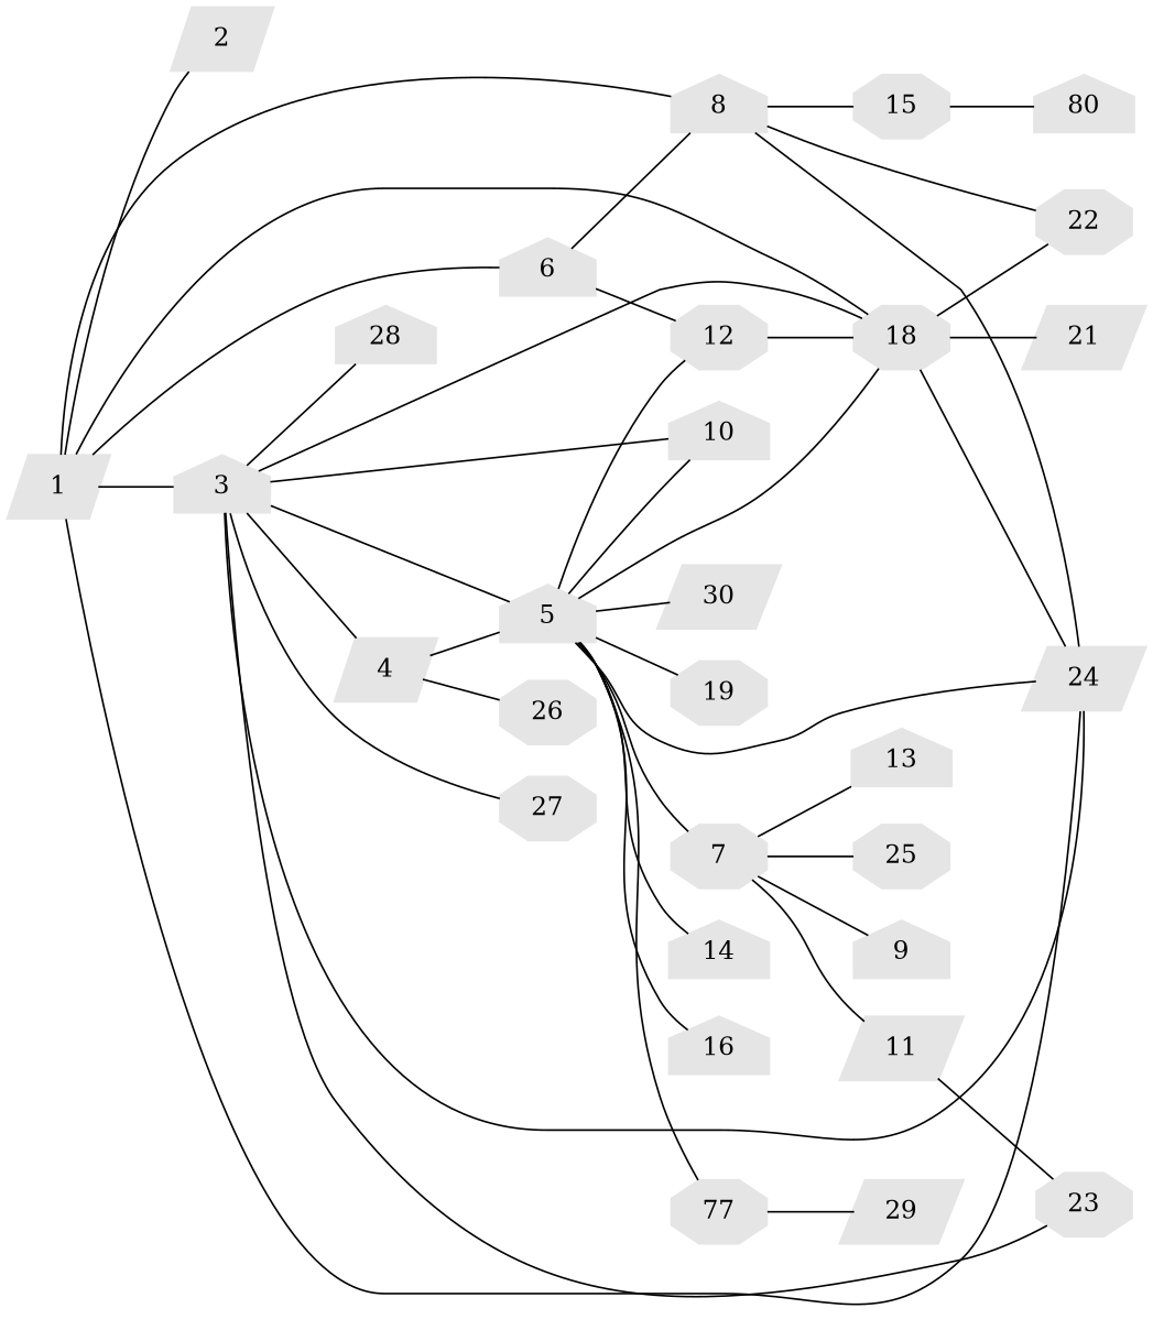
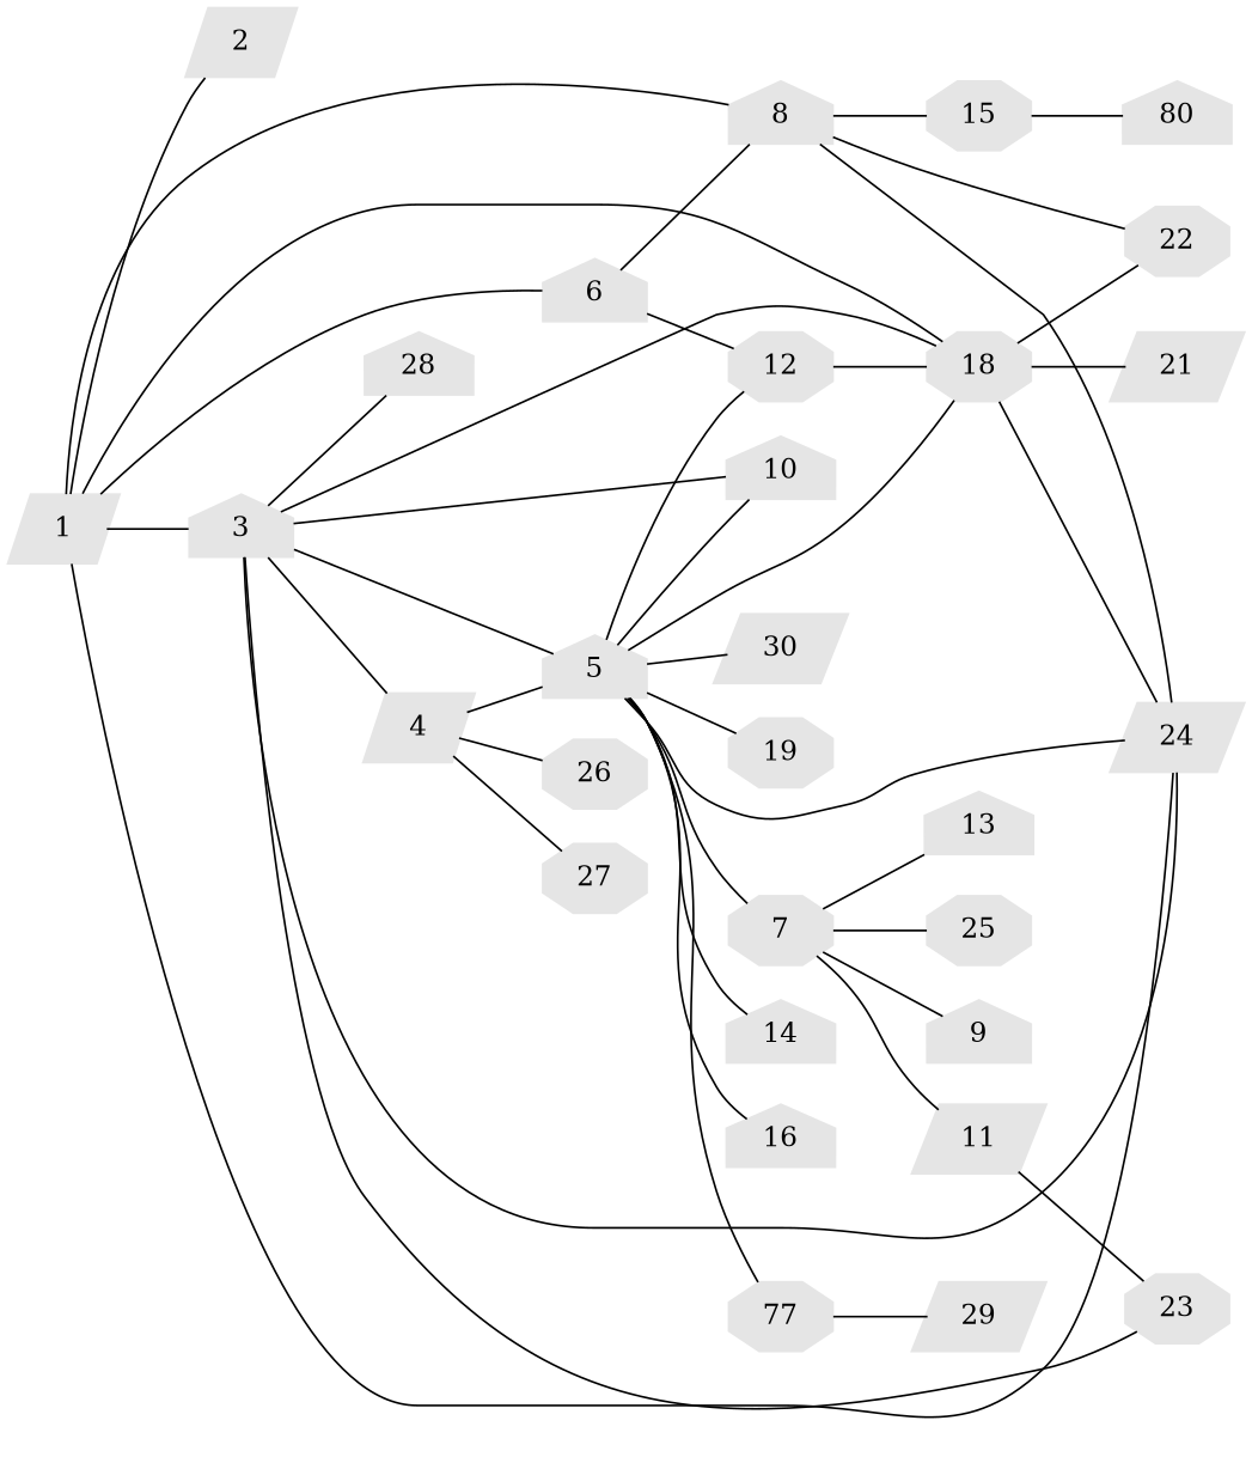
  graph {
    rankdir=LR
    node [color=gray90 shape=house style=filled]
    edge [weight=1.0]
    1 [shape=parallelogram]
    2 [shape=parallelogram]
    3
    6
    8
    18 [shape=octagon]
    24 [shape=parallelogram]
    4 [shape=parallelogram]
    5
    10
    23 [shape=octagon]
    27 [shape=octagon]
    28
    12 [shape=octagon]
    15 [shape=octagon]
    22 [shape=octagon]
    21 [shape=parallelogram]
    26 [shape=octagon]
    7 [shape=octagon]
    14
    16
    n22 [label=77 shape=octagon]
    19 [shape=octagon]
    30 [shape=parallelogram]
    9
    11 [shape=parallelogram]
    13
    25 [shape=octagon]
    29 [shape=parallelogram]
    n30 [label=80]
    1 -- 2
    1 -- 3 [weight=11.0]
    1 -- 6
    1 -- 8
    1 -- 18
    1 -- 24
    3 -- 18
    3 -- 24
    3 -- 4
    3 -- 5
    3 -- 10
    3 -- 23
-   3 -- 27
+   4 -- 27
    3 -- 28
    6 -- 8
    6 -- 12
    8 -- 24
    8 -- 15
    8 -- 22
    18 -- 24
    18 -- 22
    18 -- 21
    4 -- 5
    4 -- 26
    5 -- 18
    5 -- 24
    5 -- 10
    5 -- 12
    5 -- 7
    5 -- 14
    5 -- 16
    5 -- n22 [weight=2.0]
    5 -- 19
    5 -- 30
    12 -- 18
    15 -- n30
    7 -- 9
    7 -- 11
    7 -- 13
    7 -- 25
    n22 -- 29
    11 -- 23
  }
